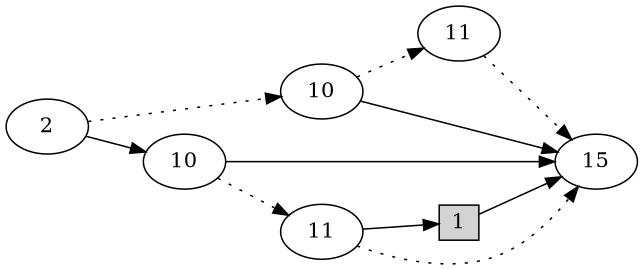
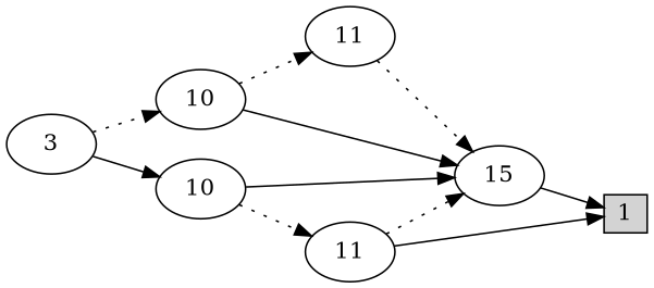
  digraph {
    rankdir=LR
    edge [style=dotted]
    n1 [height=0.3 label=1 shape=box style=filled width=0.3]
-   n2 [label=2]
+   n2 [label=3]
    n3 [label=10]
    n4 [label=10]
    n5 [label=11]
    n6 [label=15]
    n7 [label=11]
    n2 -> n3
    n2 -> n4 [style=filled]
    n3 -> n5
    n3 -> n6 [style=filled]
    n4 -> n6 [style=filled]
    n4 -> n7
    n5 -> n6
-   n1 -> n6 [style=filled]
+   n6 -> n1 [style=filled]
    n7 -> n1 [style=filled]
    n7 -> n6
  }
